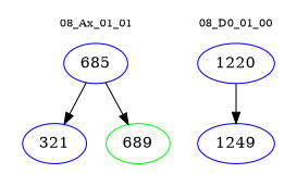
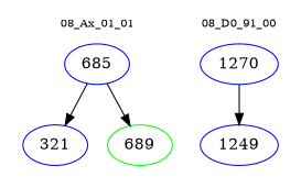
  digraph {
    node [color=blue]
    edge [color=black]
    n1 [label=685]
    n2 [label=321]
    n3 [color=green label=689]
-   n4 [label=1220]
+   n4 [label=1270]
    n5 [label=1249]
    subgraph cluster_1 {
      color=white
      fontsize=10
      label="08_Ax_01_01"
      n1
      n2
      n3
    }
    subgraph cluster_2 {
      color=white
      fontsize=10
-     label="08_D0_01_00"
+     label="08_D0_91_00"
      n4
      n5
    }
    n1 -> n2
    n1 -> n3
    n4 -> n5
  }
